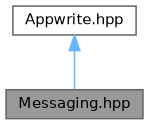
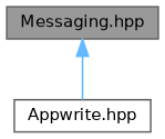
  digraph {
    node [fontname=Helvetica fontsize=10 shape=box style=filled]
    n1 [color=gray40 fillcolor=grey60 fontcolor=black height=0.2 label="Messaging.hpp" width=0.4]
    n2 [color=grey40 fillcolor=white height=0.2 label="Appwrite.hpp" width=0.4]
-   n2 -> n1 [color=steelblue1 dir=back fontname=Helvetica fontsize=10 labelfontname=Helvetica labelfontsize=10 style=solid]
+   n1 -> n2 [color=steelblue1 dir=back fontname=Helvetica fontsize=10 labelfontname=Helvetica labelfontsize=10 style=solid]
  }
